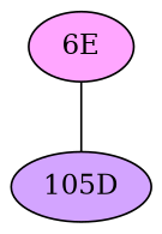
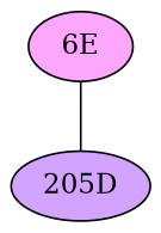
  graph {
    node [style=radial]
    "6E" [fillcolor="#FFA6FF"]
-   "205D" [fillcolor="#D3A4FF" label="105D"]
+   "205D" [fillcolor="#D3A4FF"]
    "6E" -- "205D" [penwidth=1]
  }
